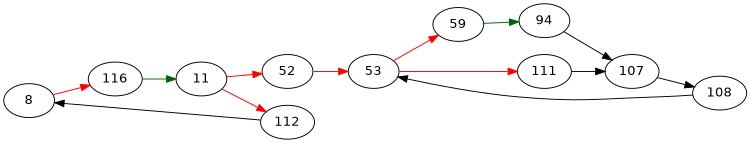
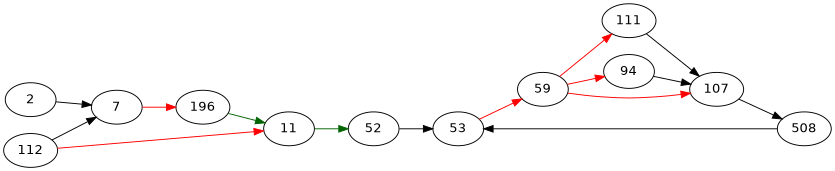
  strict digraph {
    fontname="DejaVu Sans"
    rankdir=LR
    node [fontname="DejaVu Sans"]
    edge [fontname="DejaVu Sans"]
-   8
-   116
+   2 [entry=true]
+   8 [label=7]
+   116 [label=196]
    11
    52
    112
    53
    59
    111
    94
    107
-   108
+   108 [label=508]
+   2 -> 8
    8 -> 116 [color=red cond=false]
    116 -> 11 [color=darkgreen cond=true]
-   11 -> 52 [color=red cond=true]
-   11 -> 112 [color=red cond=false]
-   52 -> 53 [color=red]
+   11 -> 52 [color=darkgreen cond=true]
+   112 -> 11 [color=red cond=false]
+   52 -> 53
    112 -> 8
    53 -> 59 [color=red cond=true]
-   53 -> 111 [color=red cond=false]
-   59 -> 94 [color=darkgreen cond=true]
+   59 -> 111 [color=red cond=false]
+   59 -> 94 [color=red cond=true]
+   59 -> 107 [color=red cond=false]
    111 -> 107
    94 -> 107
    107 -> 108
    108 -> 53
  }
